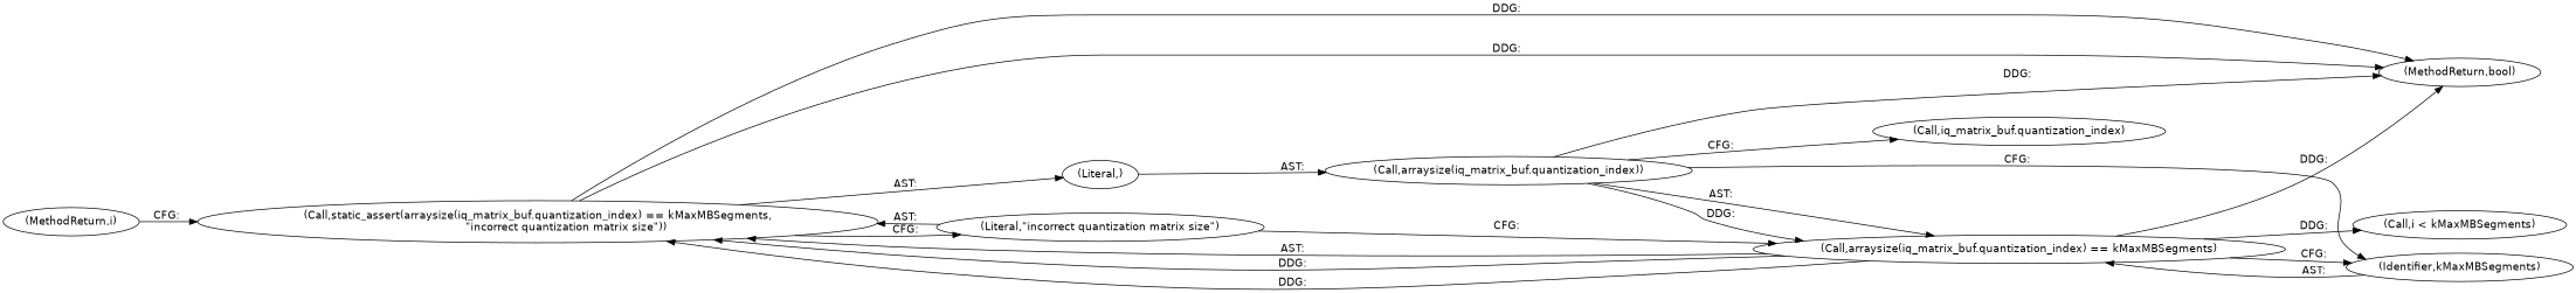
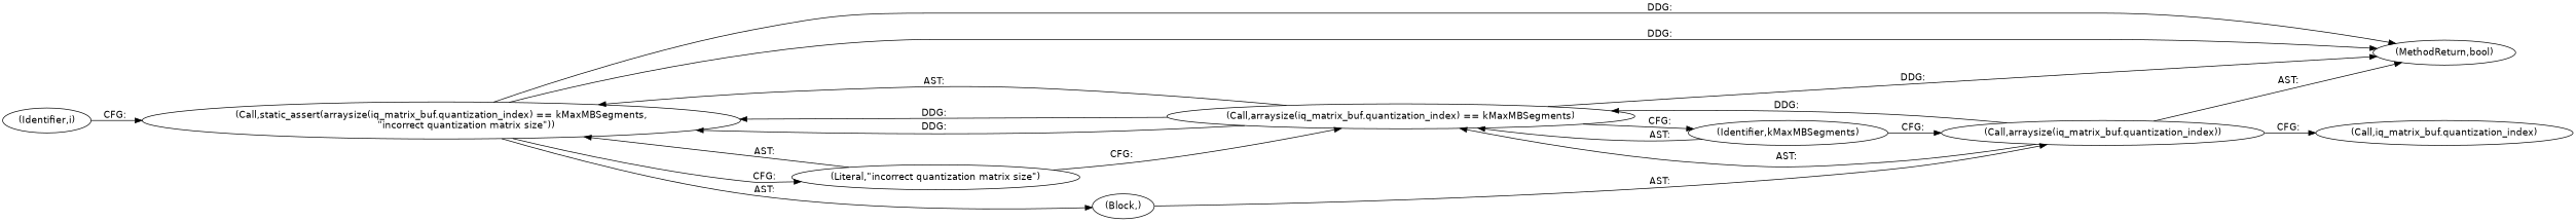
  digraph {
    fontname="DejaVu Sans"
    rankdir=LR
    node [fontname="DejaVu Sans"]
    edge [fontname="DejaVu Sans"]
    n1 [label="(Call,static_assert(arraysize(iq_matrix_buf.quantization_index) == kMaxMBSegments,\n                \"incorrect quantization matrix size\"))"]
    n2 [label="(MethodReturn,bool)"]
    n3 [label="(Literal,\"incorrect quantization matrix size\")"]
-   n4 [label="(Literal,)"]
+   n4 [label="(Block,)"]
    n5 [label="(Call,arraysize(iq_matrix_buf.quantization_index) == kMaxMBSegments)"]
    n6 [label="(Call,arraysize(iq_matrix_buf.quantization_index))"]
-   n7 [label="(Call,i < kMaxMBSegments)"]
    n8 [label="(Identifier,kMaxMBSegments)"]
    n9 [label="(Call,iq_matrix_buf.quantization_index)"]
-   n10 [label="(MethodReturn,i)"]
+   n10 [label="(Identifier,i)"]
    n1 -> n2 [label="DDG: "]
    n1 -> n2 [label="DDG: "]
    n1 -> n3 [label="CFG: "]
    n1 -> n4 [label="AST: "]
    n3 -> n1 [label="AST: "]
    n3 -> n5 [label="CFG: "]
    n4 -> n6 [label="AST: "]
    n5 -> n1 [label="AST: "]
    n5 -> n1 [label="DDG: "]
    n5 -> n1 [label="DDG: "]
    n5 -> n2 [label="DDG: "]
-   n5 -> n7 [label="DDG: "]
    n5 -> n8 [label="CFG: "]
-   n6 -> n2 [label="DDG: "]
+   n6 -> n2 [label="AST: "]
    n6 -> n5 [label="AST: "]
    n6 -> n5 [label="DDG: "]
    n6 -> n9 [label="CFG: "]
    n8 -> n5 [label="AST: "]
-   n6 -> n8 [label="CFG: "]
+   n8 -> n6 [label="CFG: "]
    n10 -> n1 [label="CFG: "]
  }
